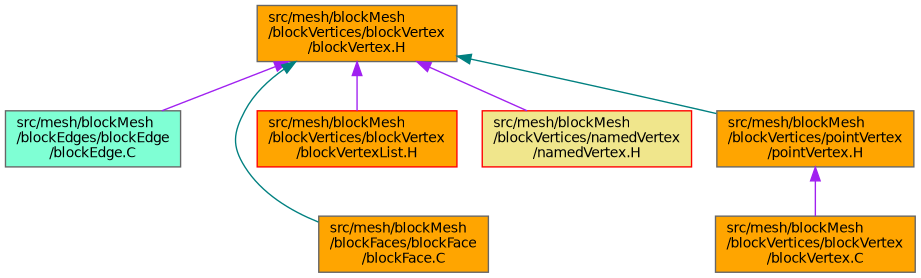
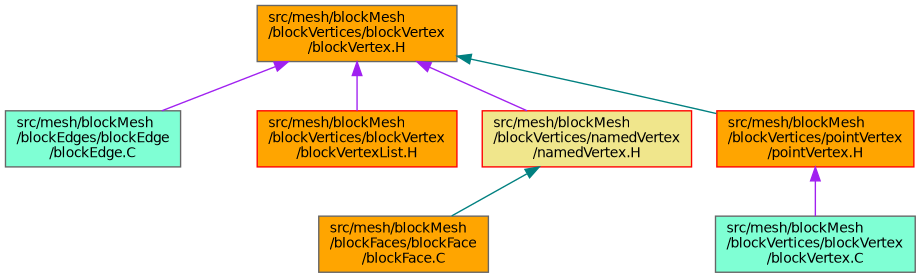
  digraph {
    node [color=grey40 fillcolor=orange fontname=Helvetica fontsize=10 shape=box style=filled]
    edge [color=purple dir=back fontname=Helvetica fontsize=10 labelfontname=Helvetica labelfontsize=10 style=solid]
    n1 [color=gray40 fontcolor=black height=0.2 label="src/mesh/blockMesh\l/blockVertices/blockVertex\l/blockVertex.H" width=0.4]
    n2 [fillcolor=aquamarine height=0.2 label="src/mesh/blockMesh\l/blockEdges/blockEdge\l/blockEdge.C" width=0.4]
    n3 [height=0.2 label="src/mesh/blockMesh\l/blockFaces/blockFace\l/blockFace.C" width=0.4]
    n4 [color=red height=0.2 label="src/mesh/blockMesh\l/blockVertices/blockVertex\l/blockVertexList.H" width=0.4]
    n5 [color=red fillcolor=khaki height=0.2 label="src/mesh/blockMesh\l/blockVertices/namedVertex\l/namedVertex.H" width=0.4]
-   n6 [height=0.2 label="src/mesh/blockMesh\l/blockVertices/pointVertex\l/pointVertex.H" width=0.4]
-   n7 [height=0.2 label="src/mesh/blockMesh\l/blockVertices/blockVertex\l/blockVertex.C" width=0.4]
+   n6 [color=red height=0.2 label="src/mesh/blockMesh\l/blockVertices/pointVertex\l/pointVertex.H" width=0.4]
+   n7 [fillcolor=aquamarine height=0.2 label="src/mesh/blockMesh\l/blockVertices/blockVertex\l/blockVertex.C" width=0.4]
    n1 -> n2
-   n1 -> n3 [color=teal]
+   n5 -> n3 [color=teal]
    n1 -> n4
    n1 -> n5
    n1 -> n6 [color=teal]
    n6 -> n7
  }
